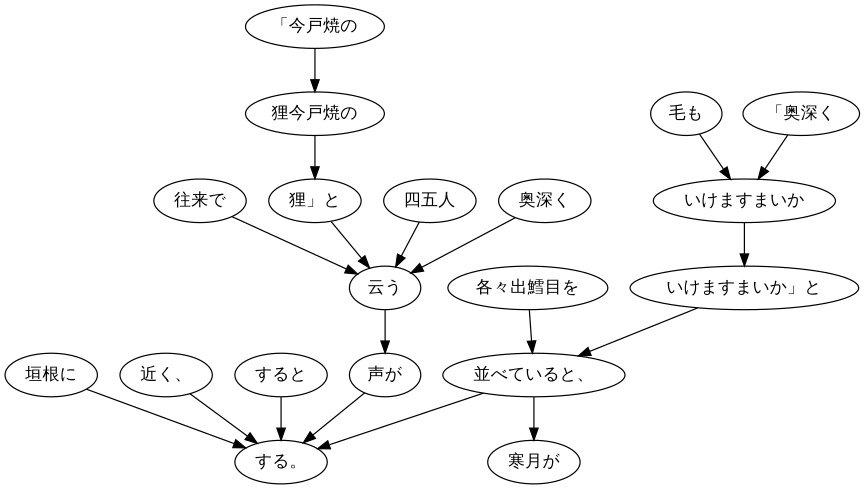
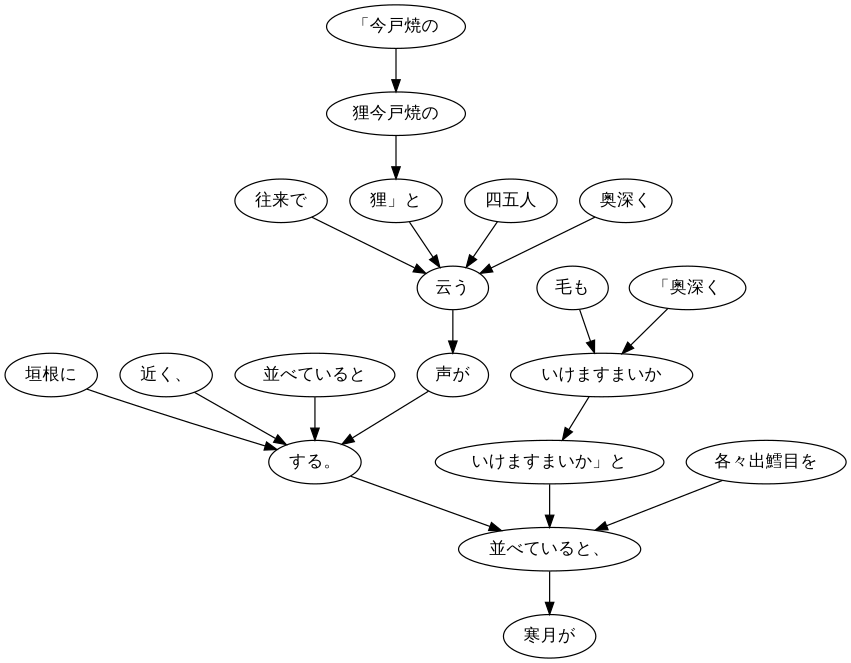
  digraph {
    fontname="Noto Serif"
    node [fontname="Noto Serif"]
    edge [fontname="Noto Serif"]
-   n1 [label="すると"]
+   n1 [label="並べていると"]
    n2 [label="する。"]
    n3 [label="寒月が"]
    n4 [label="並べていると、"]
    n5 [label="「奥深く"]
    n6 [label="いけますまいか"]
    n7 [label="いけますまいか」と"]
    n8 [label="毛も"]
    n9 [label="各々出鱈目を"]
    n10 [label="垣根に"]
    n11 [label="近く、"]
    n12 [label="往来で"]
    n13 [label="云う"]
    n14 [label="声が"]
    n15 [label="「今戸焼の"]
    n16 [label="狸今戸焼の"]
    n17 [label="狸」と"]
    n18 [label="四五人"]
    n19 [label="奥深く"]
    n1 -> n2
-   n4 -> n2
+   n2 -> n4
    n4 -> n3
    n5 -> n6
    n6 -> n7
    n7 -> n4
    n8 -> n6
    n9 -> n4
    n10 -> n2
    n11 -> n2
    n12 -> n13
    n13 -> n14
    n14 -> n2
    n15 -> n16
    n16 -> n17
    n17 -> n13
    n18 -> n13
    n19 -> n13
  }
